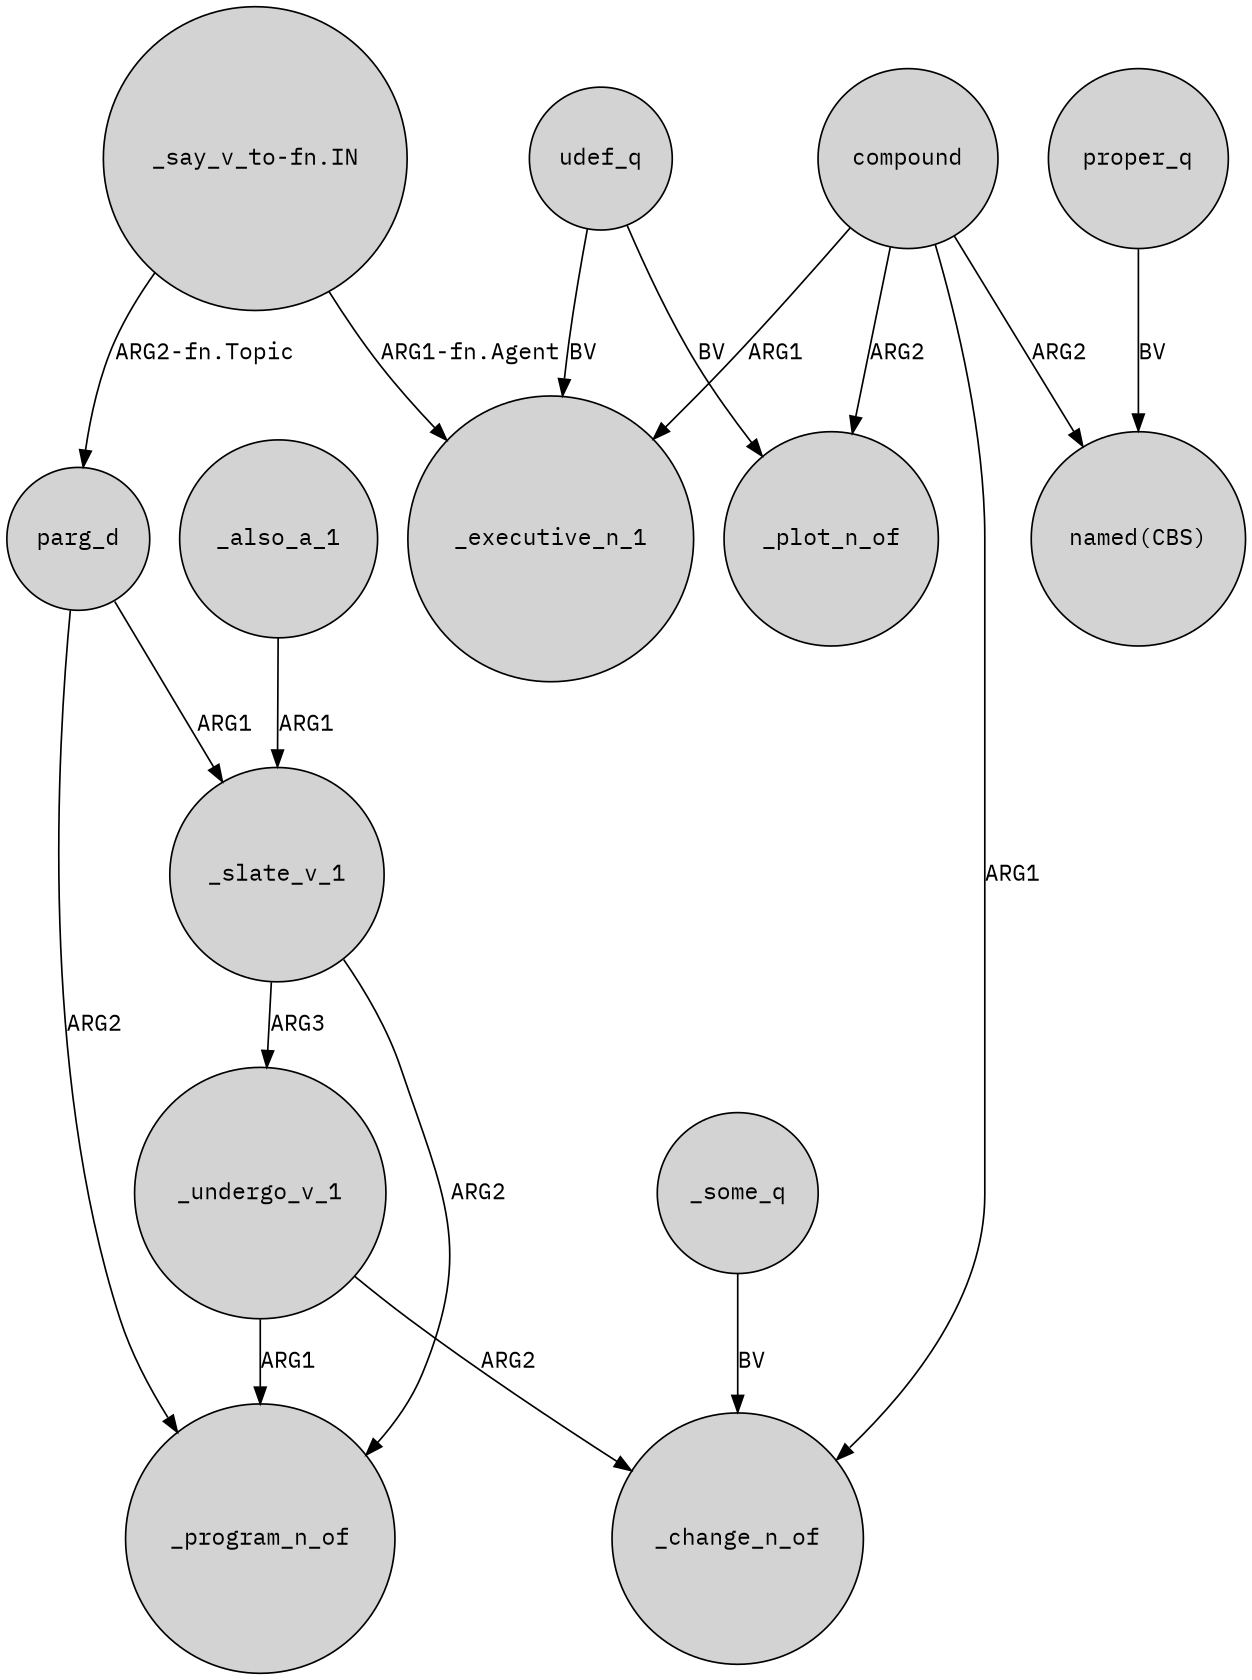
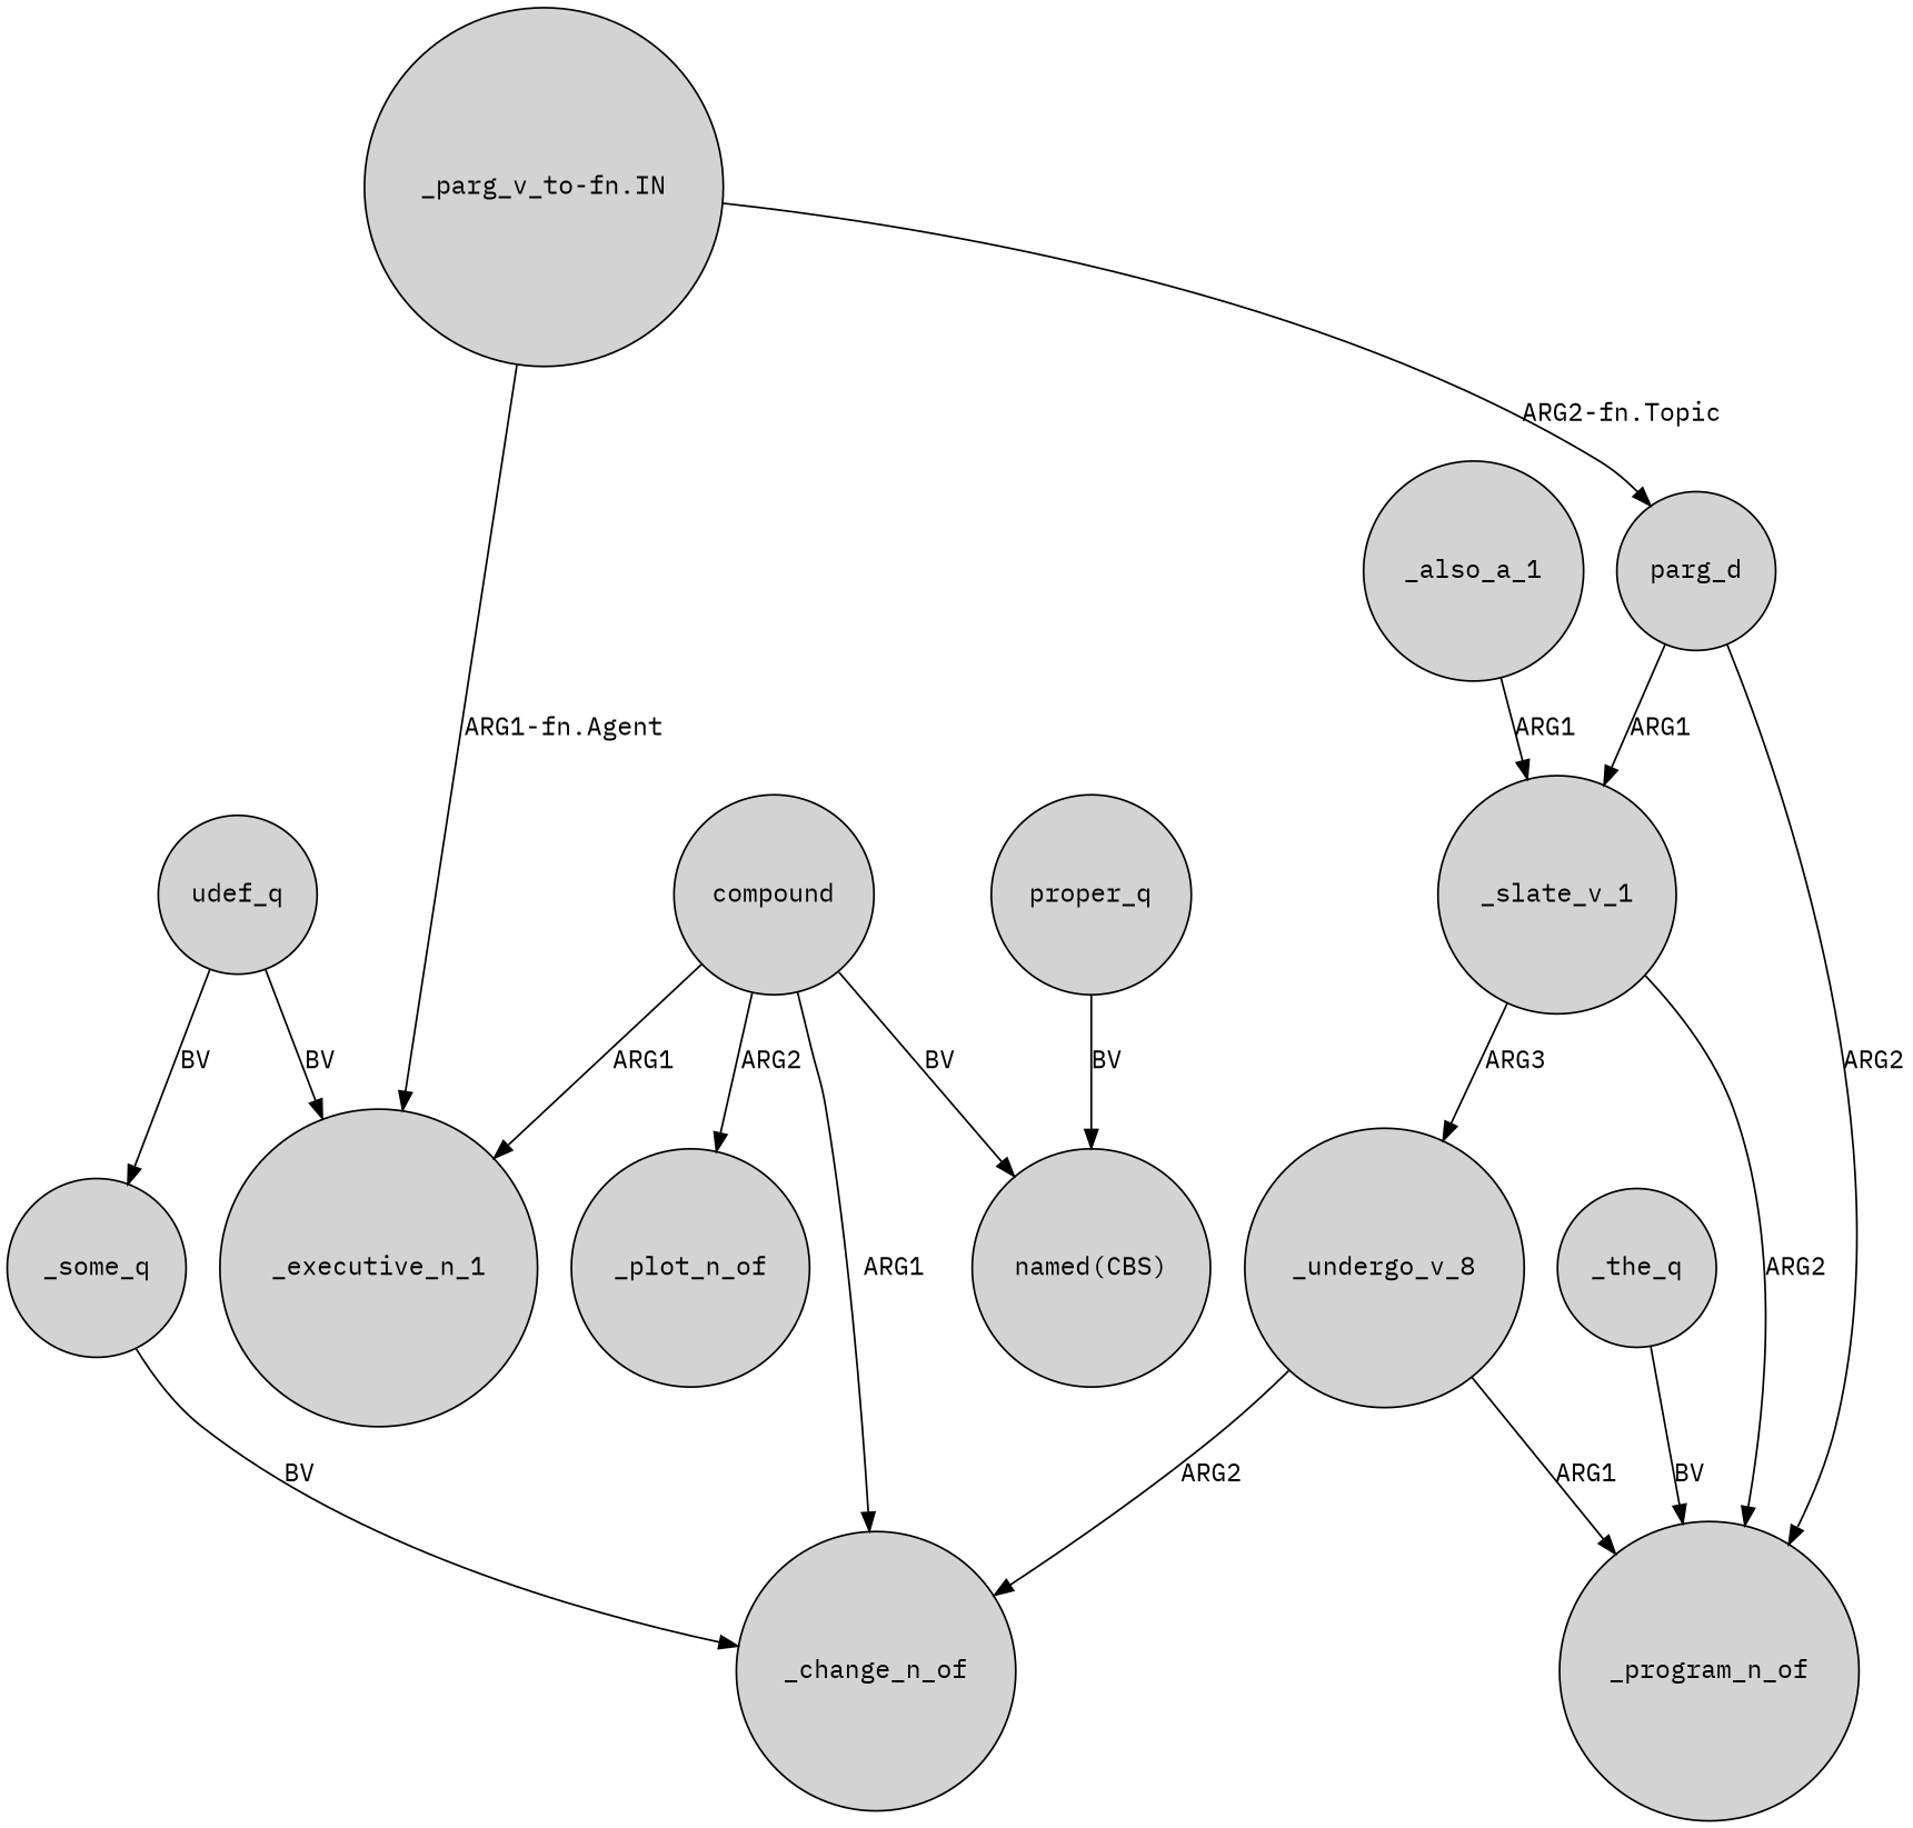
  digraph {
    fontname="IBM Plex Mono"
    node [fontname="IBM Plex Mono" shape=circle style=filled]
    edge [fontname="IBM Plex Mono"]
    compound
    _executive_n_1
    _change_n_of
    _plot_n_of
    "named(CBS)"
    _also_a_1
    _slate_v_1
-   _undergo_v_1
+   _undergo_v_1 [label=_undergo_v_8]
    _program_n_of
    _some_q
-   "_say_v_to-fn.IN"
+   "_say_v_to-fn.IN" [label="_parg_v_to-fn.IN"]
    parg_d
    udef_q
+   _the_q
    proper_q
    compound -> _executive_n_1 [label=ARG1]
    compound -> _change_n_of [label=ARG1]
    compound -> _plot_n_of [label=ARG2]
-   compound -> "named(CBS)" [label=ARG2]
+   compound -> "named(CBS)" [label=BV]
    _also_a_1 -> _slate_v_1 [label=ARG1]
    _slate_v_1 -> _undergo_v_1 [label=ARG3]
    _slate_v_1 -> _program_n_of [label=ARG2]
    _undergo_v_1 -> _change_n_of [label=ARG2]
    _undergo_v_1 -> _program_n_of [label=ARG1]
    _some_q -> _change_n_of [label=BV]
    "_say_v_to-fn.IN" -> _executive_n_1 [label="ARG1-fn.Agent"]
    "_say_v_to-fn.IN" -> parg_d [label="ARG2-fn.Topic"]
    parg_d -> _slate_v_1 [label=ARG1]
    parg_d -> _program_n_of [label=ARG2]
    udef_q -> _executive_n_1 [label=BV]
-   udef_q -> _plot_n_of [label=BV]
+   udef_q -> _some_q [label=BV]
+   _the_q -> _program_n_of [label=BV]
    proper_q -> "named(CBS)" [label=BV]
  }
